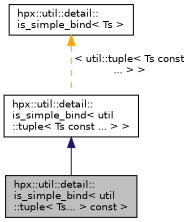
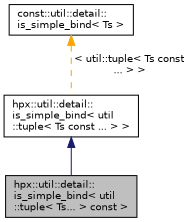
  digraph {
    node [color=black fillcolor=white fontname=Helvetica fontsize=10 shape=record style=filled]
    edge [dir=back fontname=Helvetica fontsize=10 labelfontname=Helvetica labelfontsize=10]
    n1 [fillcolor=grey75 fontcolor=black height=0.2 label="hpx::util::detail::\lis_simple_bind\< util\l::tuple\< Ts... \> const \>" width=0.4]
    n2 [height=0.2 label="hpx::util::detail::\lis_simple_bind\< util\l::tuple\< Ts const ... \> \>" width=0.4]
-   n3 [height=0.2 label="hpx::util::detail::\lis_simple_bind\< Ts \>" width=0.4]
+   n3 [height=0.2 label="const::util::detail::\lis_simple_bind\< Ts \>" width=0.4]
    n2 -> n1 [color=midnightblue style=solid]
    n3 -> n2 [color=orange label=" \< util::tuple\< Ts const\l ... \> \>" style=dashed]
  }
